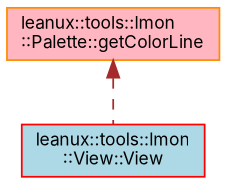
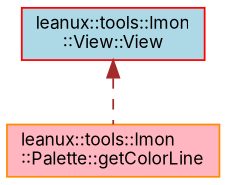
  digraph {
    rankdir=TB
    fontname=Inter
    node [fontname=Inter fontsize=10 shape=record style=filled]
    n1 [color=darkorange fillcolor=lightpink fontcolor=black height=0.2 label="leanux::tools::lmon\l::Palette::getColorLine" width=0.4]
    n2 [color=red height=0.2 label="leanux::tools::lmon\l::View::View" width=0.4 fillcolor=lightblue]
-   n1 -> n2 [color=brown dir=back fontname=Inter fontsize=10 labelfontname=Helvetica labelfontsize=10 style=dashed]
+   n2 -> n1 [color=brown dir=back fontname=Inter fontsize=10 labelfontname=Helvetica labelfontsize=10 style=dashed]
  }
